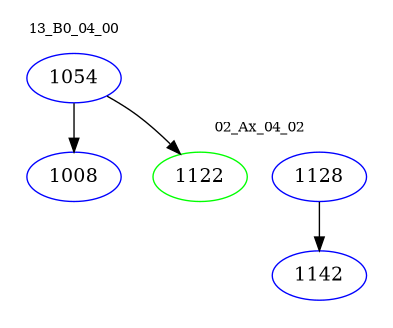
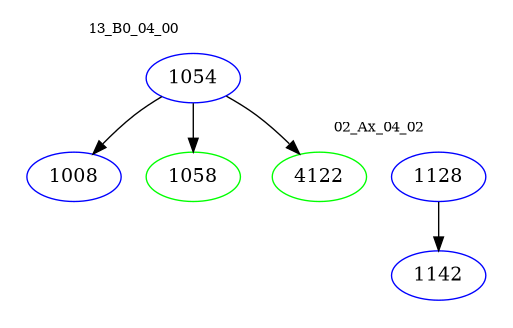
  digraph {
    node [color=blue]
    edge [color=black]
    n1 [label=1128]
-   n2 [color=green label=1122]
+   n2 [color=green label=4122]
    n3 [label=1142]
    n4 [label=1054]
    n5 [label=1008]
+   n6 [color=green label=1058]
    subgraph cluster_1 {
      color=white
      fontsize=10
      label="02_Ax_04_02"
      n1
      n2
      n3
    }
    subgraph cluster_2 {
      color=white
      fontsize=10
      label="13_B0_04_00"
      n4
      n5
+     n6
    }
    n1 -> n3
    n4 -> n2
    n4 -> n5
+   n4 -> n6
  }
